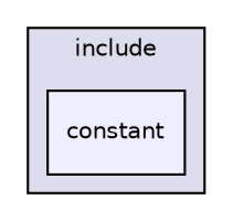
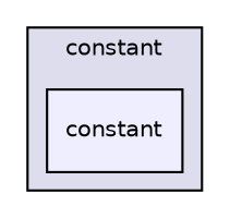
  digraph {
    compound=true
    n1 [fillcolor="#eeeeff" fontname=Helvetica fontsize=10 label=constant pencolor=black shape=box style=filled]
    subgraph cluster_1 {
      bgcolor="#ddddee"
      fontname=Helvetica
      fontsize=10
-     label=include
+     label=constant
      pencolor=black
      n1
    }
  }
